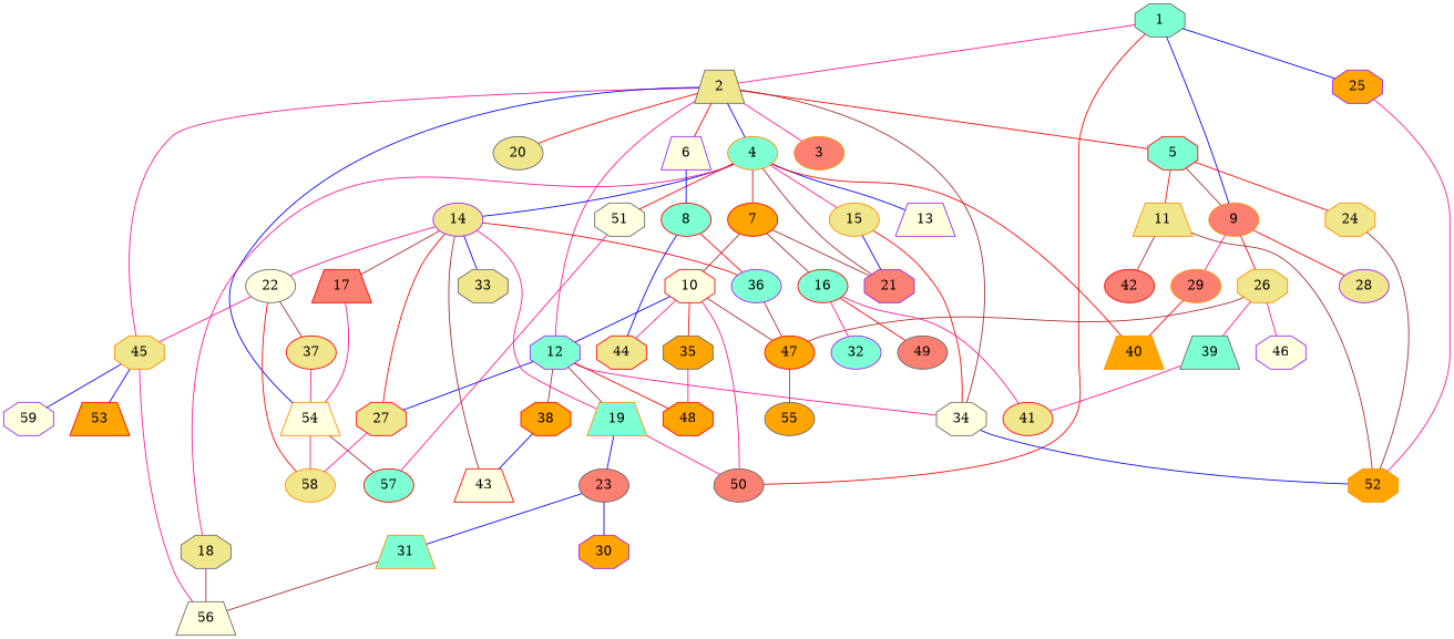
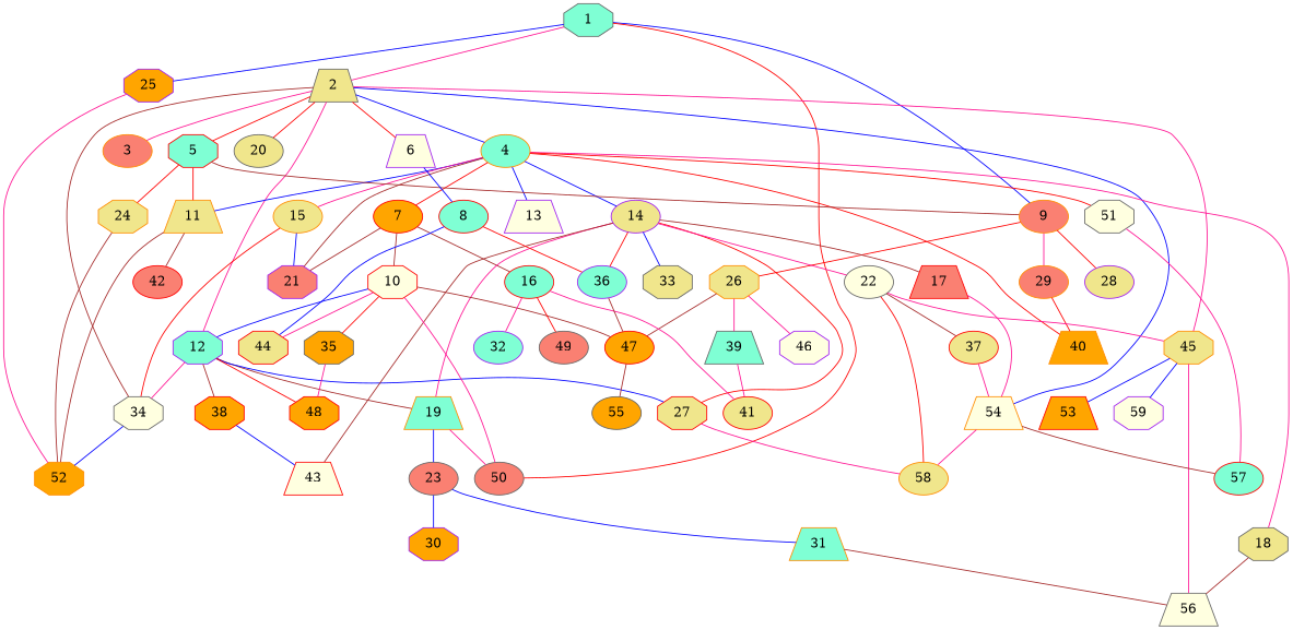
  graph {
    node [color=red fillcolor=khaki shape=ellipse style=filled]
    edge [color=deeppink]
    1 [color=gray40 fillcolor=aquamarine shape=octagon]
    2 [color=gray40 shape=trapezium]
    9 [color=darkorange fillcolor=salmon]
    25 [color=purple fillcolor=orange shape=octagon]
    50 [color=gray40 fillcolor=salmon]
    3 [color=darkorange fillcolor=salmon]
    4 [color=darkorange fillcolor=aquamarine]
    5 [fillcolor=aquamarine shape=octagon]
    6 [color=purple fillcolor=lightyellow shape=trapezium]
    12 [color=purple fillcolor=aquamarine shape=octagon]
    20 [color=gray40]
    34 [color=gray40 fillcolor=lightyellow shape=octagon]
    45 [color=darkorange shape=octagon]
    54 [color=darkorange fillcolor=lightyellow shape=trapezium]
    26 [color=darkorange shape=octagon]
    28 [color=purple]
    29 [color=darkorange fillcolor=salmon]
    52 [color=darkorange fillcolor=orange shape=octagon]
    7 [fillcolor=orange]
    11 [color=darkorange shape=trapezium]
    13 [color=purple fillcolor=lightyellow shape=trapezium]
    14 [color=purple]
    15 [color=darkorange]
    18 [color=gray40 shape=octagon]
    21 [color=purple fillcolor=salmon shape=octagon]
    40 [color=darkorange fillcolor=orange shape=trapezium]
    51 [color=gray40 fillcolor=lightyellow shape=octagon]
    24 [color=darkorange shape=octagon]
    8 [fillcolor=aquamarine]
    19 [color=darkorange fillcolor=aquamarine shape=trapezium]
    27 [shape=octagon]
    38 [fillcolor=orange shape=octagon]
    48 [fillcolor=orange shape=octagon]
    56 [color=gray40 fillcolor=lightyellow shape=trapezium]
    53 [fillcolor=orange shape=trapezium]
    59 [color=purple fillcolor=lightyellow shape=octagon]
    58 [color=darkorange]
    57 [fillcolor=aquamarine]
    10 [fillcolor=lightyellow shape=octagon]
    16 [fillcolor=aquamarine]
    42 [fillcolor=salmon]
    36 [color=purple fillcolor=aquamarine]
    17 [fillcolor=salmon shape=trapezium]
    22 [color=gray40 fillcolor=lightyellow]
    33 [color=gray40 shape=octagon]
    43 [fillcolor=lightyellow shape=trapezium]
    44 [shape=octagon]
    35 [color=gray40 fillcolor=orange shape=octagon]
    47 [fillcolor=orange]
    32 [color=purple fillcolor=aquamarine]
    41
    49 [color=gray40 fillcolor=salmon]
    39 [color=gray40 fillcolor=aquamarine shape=trapezium]
    46 [color=purple fillcolor=lightyellow shape=octagon]
    55 [color=gray40 fillcolor=orange]
    23 [color=gray40 fillcolor=salmon]
    37
    30 [color=purple fillcolor=orange shape=octagon]
    31 [color=darkorange fillcolor=aquamarine shape=trapezium]
    1 -- 2
    1 -- 9 [color=blue]
    1 -- 25 [color=blue]
    1 -- 50 [color=red]
    2 -- 3
    2 -- 4 [color=blue]
    2 -- 5 [color=red]
    2 -- 6 [color=red]
    2 -- 12
    2 -- 20 [color=red]
    2 -- 34 [color=brown]
    2 -- 45
    2 -- 54 [color=blue]
    9 -- 26 [color=red]
    9 -- 28 [color=red]
    9 -- 29
    25 -- 52
    4 -- 7 [color=red]
+   4 -- 11 [color=blue]
    4 -- 13 [color=blue]
    4 -- 14 [color=blue]
    4 -- 15
    4 -- 18
    4 -- 21 [color=brown]
    4 -- 40 [color=red]
    4 -- 51 [color=red]
    5 -- 9 [color=brown]
    5 -- 11 [color=red]
    5 -- 24 [color=red]
    6 -- 8 [color=blue]
    12 -- 34
    12 -- 19 [color=brown]
    12 -- 27 [color=blue]
    12 -- 38 [color=brown]
    12 -- 48 [color=red]
    34 -- 52 [color=blue]
    45 -- 56
    45 -- 53 [color=blue]
    45 -- 59 [color=blue]
    54 -- 58
    54 -- 57 [color=brown]
    26 -- 47 [color=brown]
    26 -- 39
    26 -- 46
    29 -- 40 [color=red]
    7 -- 21 [color=brown]
    7 -- 10 [color=brown]
    7 -- 16 [color=brown]
    11 -- 52 [color=brown]
    11 -- 42 [color=brown]
    14 -- 19
    14 -- 27 [color=red]
    14 -- 36 [color=red]
    14 -- 17 [color=brown]
    14 -- 22
    14 -- 33 [color=blue]
    14 -- 43 [color=brown]
    15 -- 34 [color=red]
    15 -- 21 [color=blue]
    18 -- 56 [color=brown]
    51 -- 57
    24 -- 52 [color=brown]
    8 -- 36 [color=red]
    8 -- 44 [color=blue]
    19 -- 50
    19 -- 23 [color=blue]
    27 -- 58
    38 -- 43 [color=blue]
    10 -- 50
    10 -- 12 [color=blue]
    10 -- 44
    10 -- 35 [color=red]
    10 -- 47 [color=brown]
    16 -- 32
    16 -- 41
    16 -- 49 [color=red]
    36 -- 47 [color=brown]
    17 -- 54
    22 -- 45
    22 -- 58 [color=red]
    22 -- 37 [color=brown]
    35 -- 48
    47 -- 55 [color=brown]
    39 -- 41
    23 -- 30 [color=blue]
    23 -- 31 [color=blue]
    37 -- 54
    31 -- 56 [color=brown]
  }
